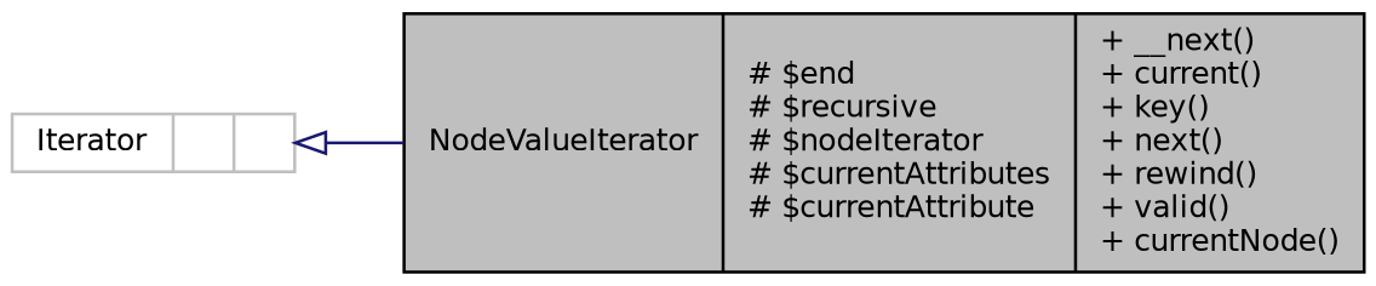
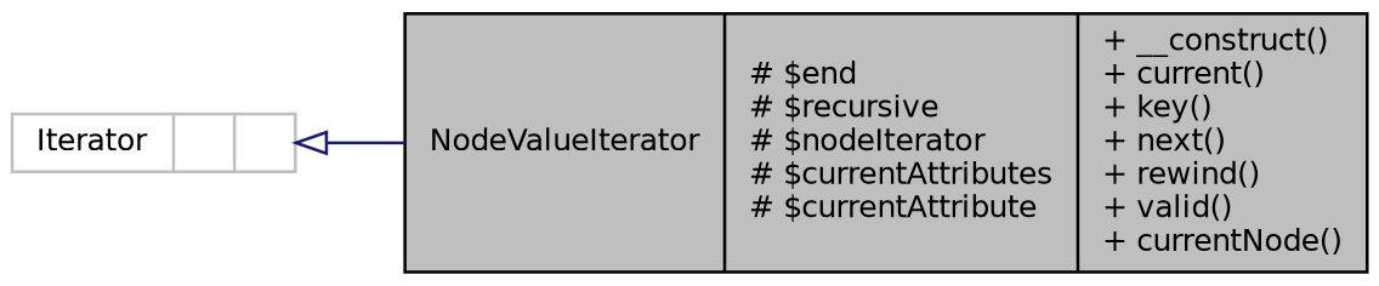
  digraph {
    rankdir=LR
    node [fontname=Helvetica fontsize=10 shape=record style=filled]
-   n1 [color=black fillcolor=grey75 fontcolor=black height=0.2 label="{NodeValueIterator\n|# $end\l# $recursive\l# $nodeIterator\l# $currentAttributes\l# $currentAttribute\l|+ __next()\l+ current()\l+ key()\l+ next()\l+ rewind()\l+ valid()\l+ currentNode()\l}" width=0.4]
+   n1 [color=black fillcolor=grey75 fontcolor=black height=0.2 label="{NodeValueIterator\n|# $end\l# $recursive\l# $nodeIterator\l# $currentAttributes\l# $currentAttribute\l|+ __construct()\l+ current()\l+ key()\l+ next()\l+ rewind()\l+ valid()\l+ currentNode()\l}" width=0.4]
    n2 [color=grey75 fillcolor=white height=0.2 label="{Iterator\n||}" width=0.4]
    n2 -> n1 [arrowtail=onormal color=midnightblue dir=back fontname=Helvetica fontsize=10 labelfontname=Helvetica labelfontsize=10 style=solid]
  }
